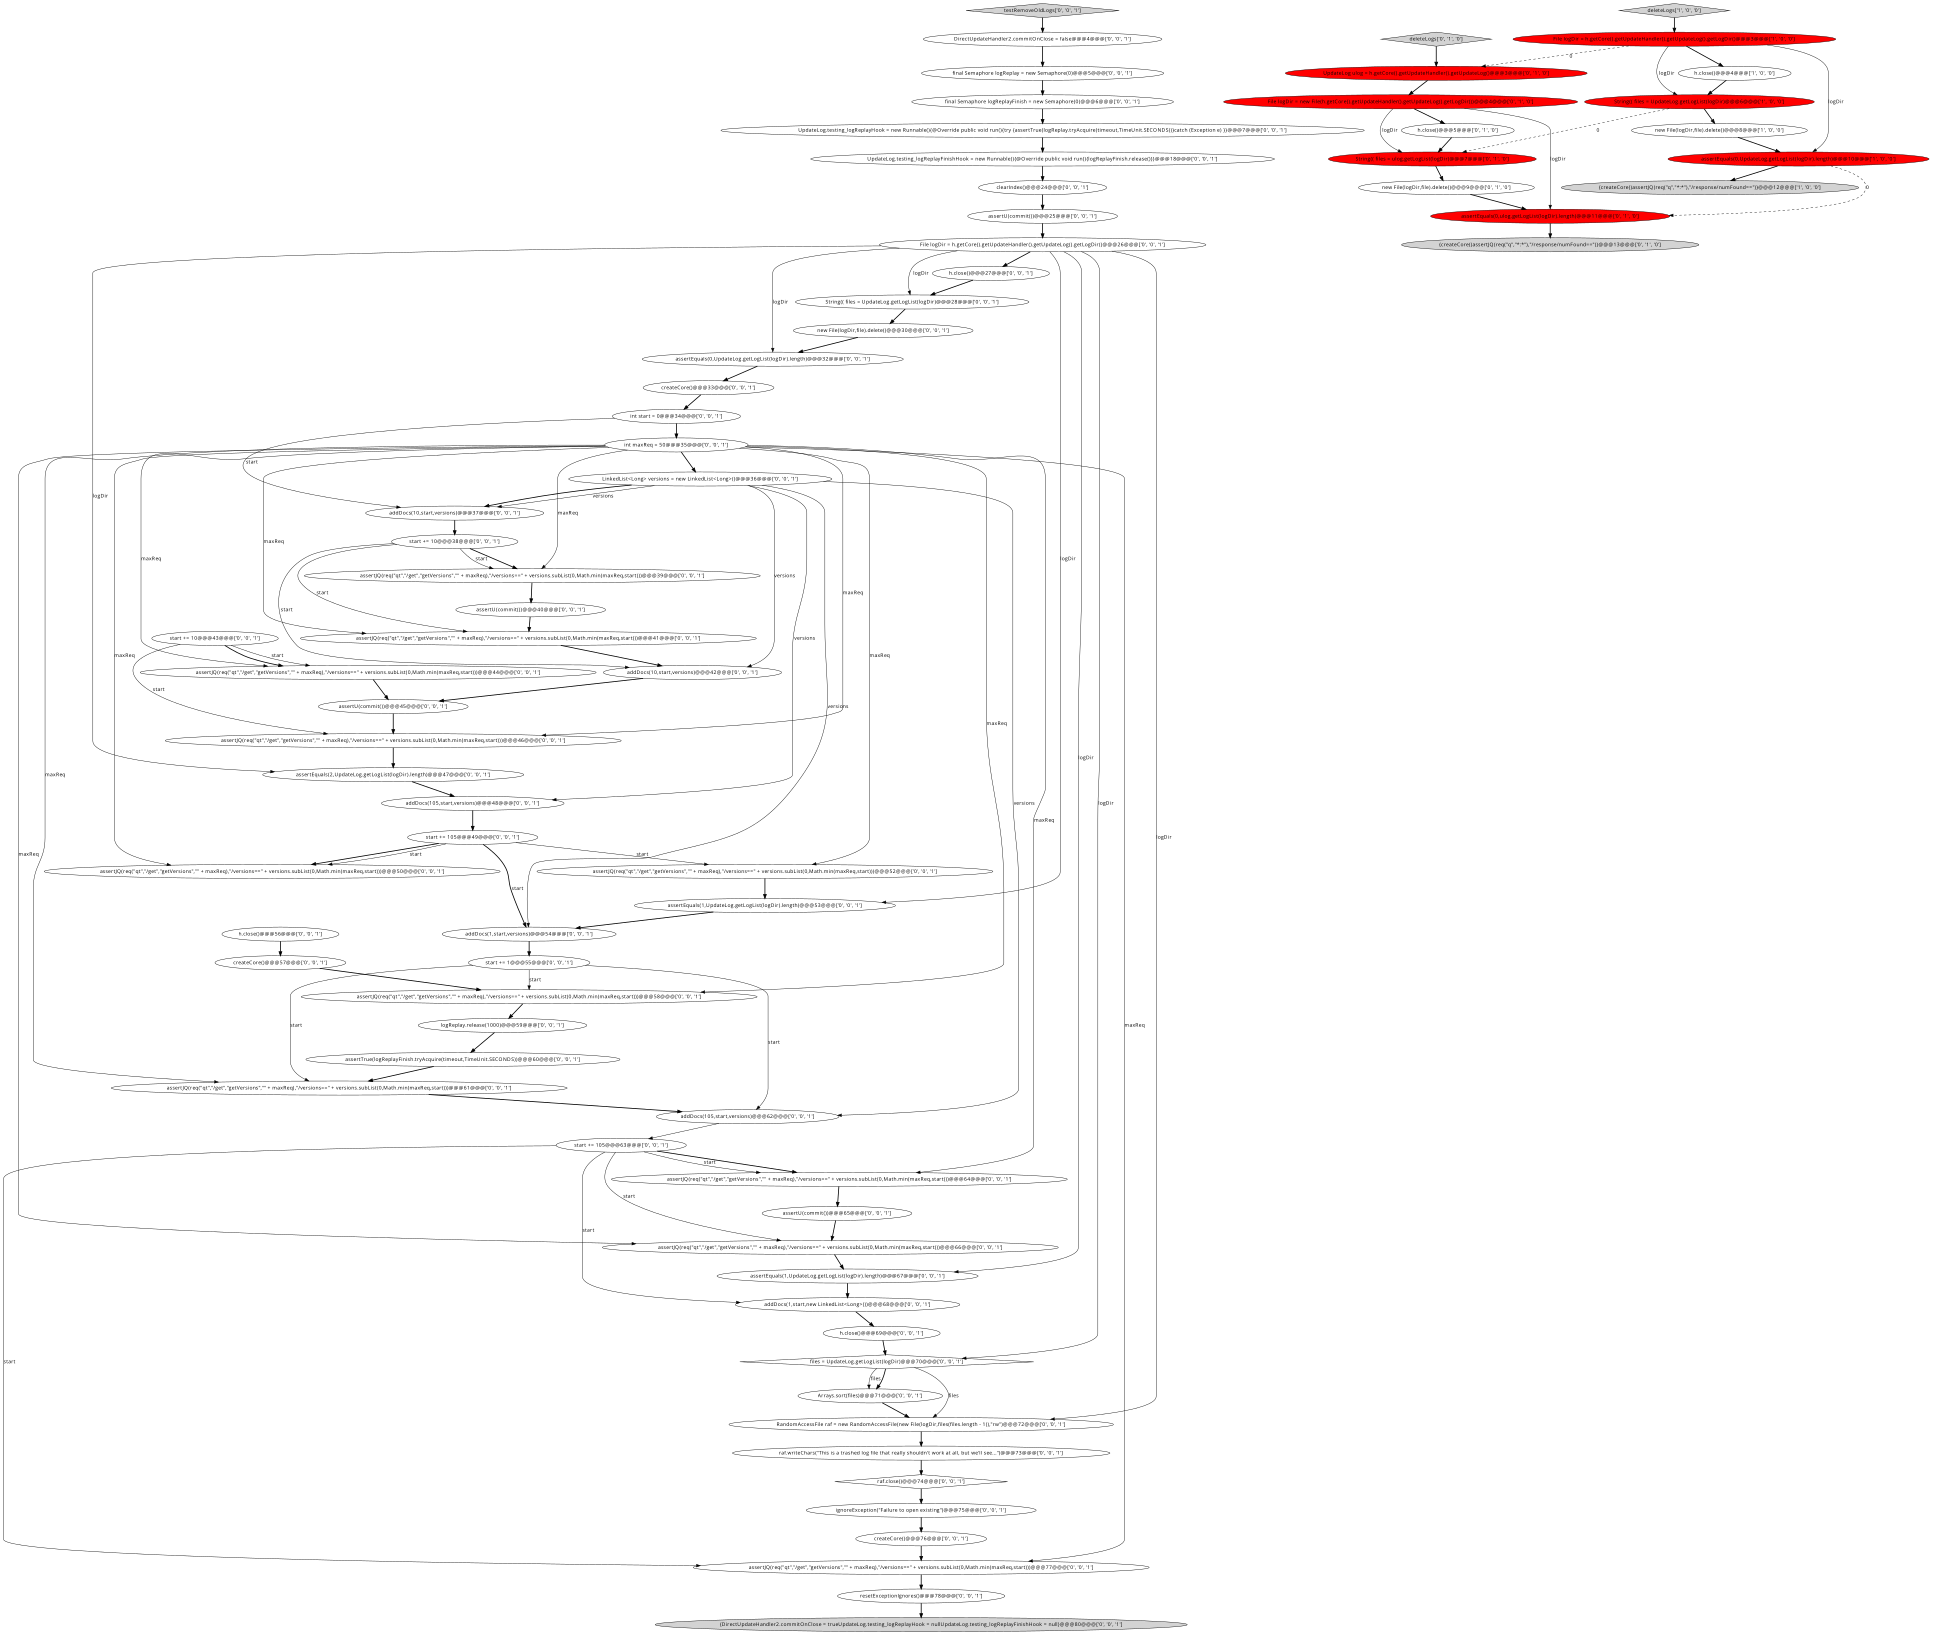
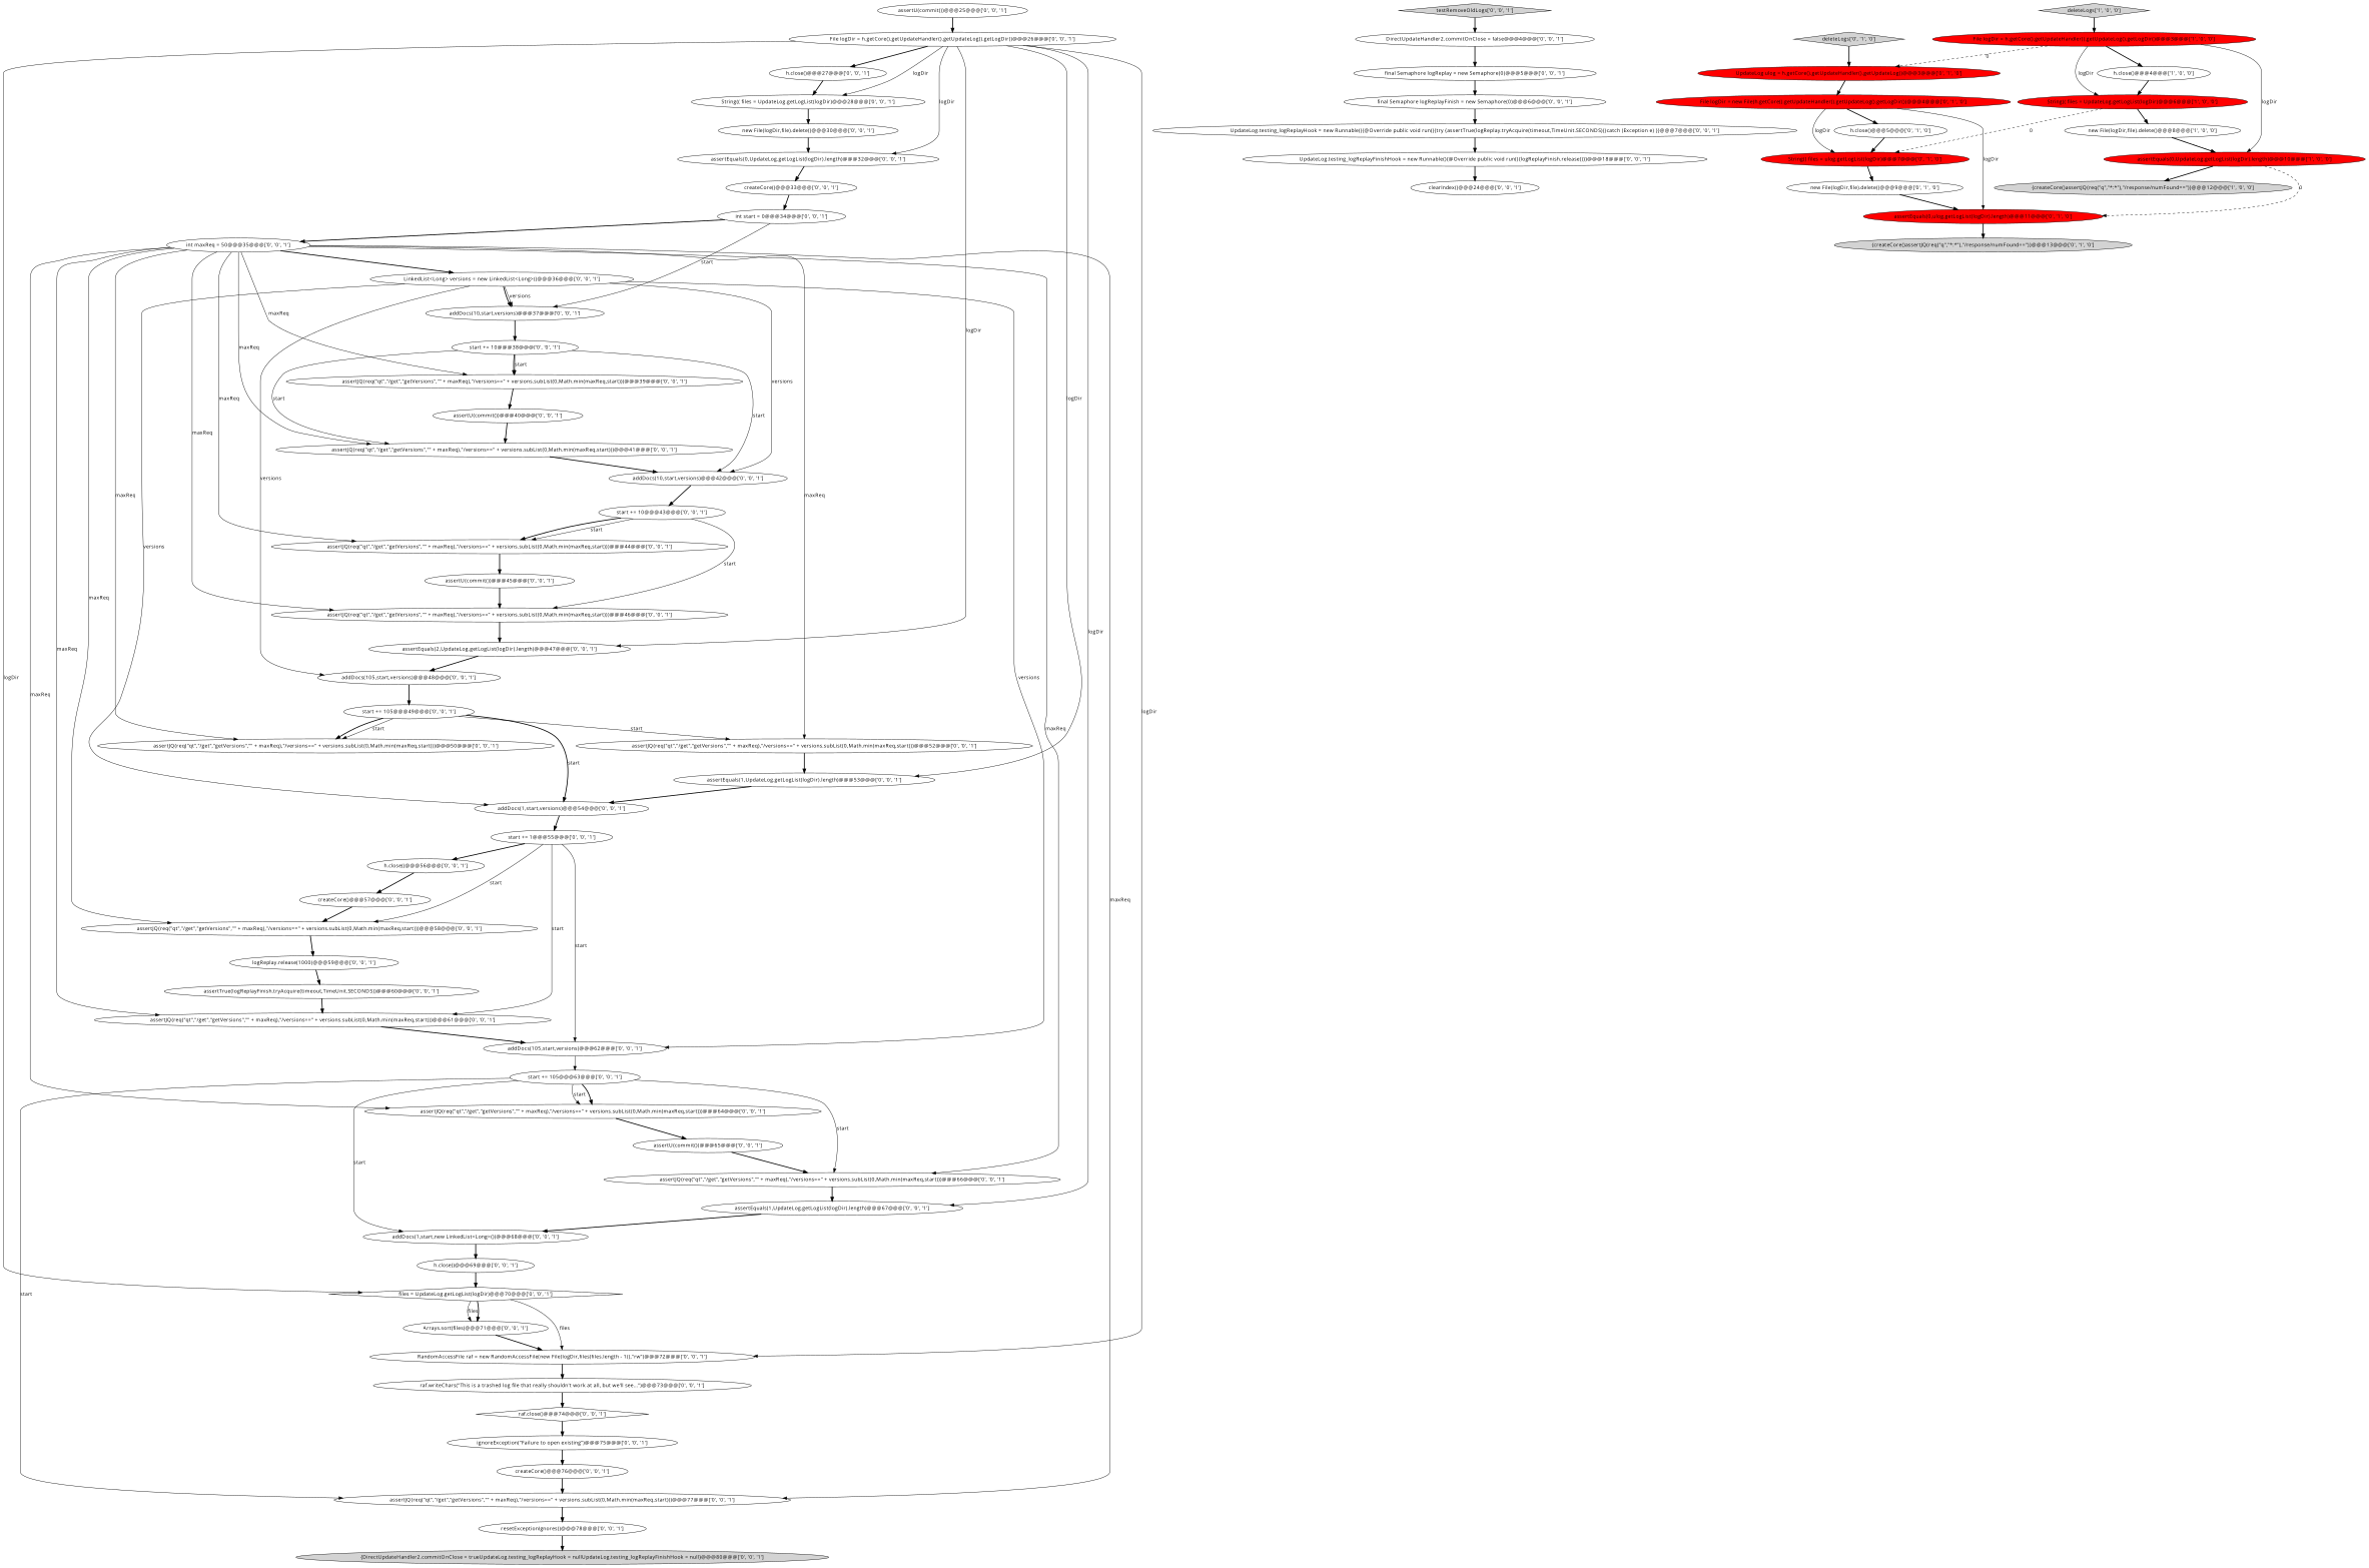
  digraph {
    fontname="Open Sans"
    node [fillcolor=white fontname="Open Sans" shape=ellipse style=filled]
    edge [fontname="Open Sans" style=bold]
    n1 [label="assertEquals(0,UpdateLog.getLogList(logDir).length)@@@32@@@['0', '0', '1']"]
    n2 [label="createCore()@@@33@@@['0', '0', '1']"]
    n3 [label="int start = 0@@@34@@@['0', '0', '1']"]
    n4 [label="resetExceptionIgnores()@@@78@@@['0', '0', '1']"]
    n5 [fillcolor=lightgray label="{DirectUpdateHandler2.commitOnClose = trueUpdateLog.testing_logReplayHook = nullUpdateLog.testing_logReplayFinishHook = null}@@@80@@@['0', '0', '1']"]
    n6 [label="new File(logDir,file).delete()@@@30@@@['0', '0', '1']"]
    n7 [label="addDocs(10,start,versions)@@@37@@@['0', '0', '1']"]
    n8 [label="int maxReq = 50@@@35@@@['0', '0', '1']"]
    n9 [label="start += 10@@@38@@@['0', '0', '1']"]
    n10 [label="assertJQ(req(\"qt\",\"/get\",\"getVersions\",\"\" + maxReq),\"/versions==\" + versions.subList(0,Math.min(maxReq,start)))@@@44@@@['0', '0', '1']"]
    n11 [label="assertJQ(req(\"qt\",\"/get\",\"getVersions\",\"\" + maxReq),\"/versions==\" + versions.subList(0,Math.min(maxReq,start)))@@@46@@@['0', '0', '1']"]
    n12 [label="assertJQ(req(\"qt\",\"/get\",\"getVersions\",\"\" + maxReq),\"/versions==\" + versions.subList(0,Math.min(maxReq,start)))@@@61@@@['0', '0', '1']"]
    n13 [label="assertJQ(req(\"qt\",\"/get\",\"getVersions\",\"\" + maxReq),\"/versions==\" + versions.subList(0,Math.min(maxReq,start)))@@@58@@@['0', '0', '1']"]
    n14 [label="assertJQ(req(\"qt\",\"/get\",\"getVersions\",\"\" + maxReq),\"/versions==\" + versions.subList(0,Math.min(maxReq,start)))@@@77@@@['0', '0', '1']"]
    n15 [label="assertJQ(req(\"qt\",\"/get\",\"getVersions\",\"\" + maxReq),\"/versions==\" + versions.subList(0,Math.min(maxReq,start)))@@@66@@@['0', '0', '1']"]
    n16 [label="assertJQ(req(\"qt\",\"/get\",\"getVersions\",\"\" + maxReq),\"/versions==\" + versions.subList(0,Math.min(maxReq,start)))@@@39@@@['0', '0', '1']"]
    n17 [label="assertJQ(req(\"qt\",\"/get\",\"getVersions\",\"\" + maxReq),\"/versions==\" + versions.subList(0,Math.min(maxReq,start)))@@@50@@@['0', '0', '1']"]
    n18 [label="assertJQ(req(\"qt\",\"/get\",\"getVersions\",\"\" + maxReq),\"/versions==\" + versions.subList(0,Math.min(maxReq,start)))@@@41@@@['0', '0', '1']"]
    n19 [label="assertJQ(req(\"qt\",\"/get\",\"getVersions\",\"\" + maxReq),\"/versions==\" + versions.subList(0,Math.min(maxReq,start)))@@@52@@@['0', '0', '1']"]
    n20 [label="assertJQ(req(\"qt\",\"/get\",\"getVersions\",\"\" + maxReq),\"/versions==\" + versions.subList(0,Math.min(maxReq,start)))@@@64@@@['0', '0', '1']"]
    n21 [label="LinkedList<Long> versions = new LinkedList<Long>()@@@36@@@['0', '0', '1']"]
    n22 [label="ignoreException(\"Failure to open existing\")@@@75@@@['0', '0', '1']"]
    n23 [label="createCore()@@@76@@@['0', '0', '1']"]
    n24 [label="assertU(commit())@@@45@@@['0', '0', '1']"]
    n25 [label="assertEquals(2,UpdateLog.getLogList(logDir).length)@@@47@@@['0', '0', '1']"]
    n26 [label="addDocs(105,start,versions)@@@48@@@['0', '0', '1']"]
    n27 [label="raf.close()@@@74@@@['0', '0', '1']" shape=diamond]
    n28 [label="UpdateLog.testing_logReplayFinishHook = new Runnable(){@Override public void run(){logReplayFinish.release()}}@@@18@@@['0', '0', '1']"]
    n29 [label="clearIndex()@@@24@@@['0', '0', '1']"]
    n30 [label="assertU(commit())@@@25@@@['0', '0', '1']"]
    n31 [fillcolor=red label="UpdateLog ulog = h.getCore().getUpdateHandler().getUpdateLog()@@@3@@@['0', '1', '0']"]
    n32 [fillcolor=red label="File logDir = new File(h.getCore().getUpdateHandler().getUpdateLog().getLogDir())@@@4@@@['0', '1', '0']"]
    n33 [fillcolor=red label="assertEquals(0,ulog.getLogList(logDir).length)@@@11@@@['0', '1', '0']"]
    n34 [fillcolor=red label="String(( files = ulog.getLogList(logDir)@@@7@@@['0', '1', '0']"]
    n35 [label="h.close()@@@5@@@['0', '1', '0']"]
    n36 [label="final Semaphore logReplayFinish = new Semaphore(0)@@@6@@@['0', '0', '1']"]
    n37 [label="UpdateLog.testing_logReplayHook = new Runnable(){@Override public void run(){try {assertTrue(logReplay.tryAcquire(timeout,TimeUnit.SECONDS))}catch (Exception e) }}@@@7@@@['0', '0', '1']"]
    n38 [fillcolor=red label="assertEquals(0,UpdateLog.getLogList(logDir).length)@@@10@@@['1', '0', '0']"]
    n39 [fillcolor=lightgray label="{createCore()assertJQ(req(\"q\",\"*:*\"),\"/response/numFound==\")}@@@12@@@['1', '0', '0']"]
    n40 [fillcolor=lightgray label="{createCore()assertJQ(req(\"q\",\"*:*\"),\"/response/numFound==\")}@@@13@@@['0', '1', '0']"]
    n41 [label="start += 105@@@49@@@['0', '0', '1']"]
    n42 [label="addDocs(1,start,versions)@@@54@@@['0', '0', '1']"]
    n43 [label="final Semaphore logReplay = new Semaphore(0)@@@5@@@['0', '0', '1']"]
    n44 [label="new File(logDir,file).delete()@@@8@@@['1', '0', '0']"]
    n45 [label="start += 1@@@55@@@['0', '0', '1']"]
    n46 [label="h.close()@@@56@@@['0', '0', '1']"]
    n47 [label="addDocs(105,start,versions)@@@62@@@['0', '0', '1']"]
    n48 [label="createCore()@@@57@@@['0', '0', '1']"]
    n49 [label="start += 105@@@63@@@['0', '0', '1']"]
    n50 [label="logReplay.release(1000)@@@59@@@['0', '0', '1']"]
    n51 [label="RandomAccessFile raf = new RandomAccessFile(new File(logDir,files(files.length - 1(),\"rw\")@@@72@@@['0', '0', '1']"]
    n52 [label="raf.writeChars(\"This is a trashed log file that really shouldn't work at all, but we'll see...\")@@@73@@@['0', '0', '1']"]
    n53 [label="DirectUpdateHandler2.commitOnClose = false@@@4@@@['0', '0', '1']"]
    n54 [fillcolor=lightgray label="deleteLogs['1', '0', '0']" shape=diamond]
    n55 [fillcolor=red label="File logDir = h.getCore().getUpdateHandler().getUpdateLog().getLogDir()@@@3@@@['1', '0', '0']"]
    n56 [label="h.close()@@@4@@@['1', '0', '0']"]
    n57 [fillcolor=red label="String(( files = UpdateLog.getLogList(logDir)@@@6@@@['1', '0', '0']"]
    n58 [fillcolor=lightgray label="testRemoveOldLogs['0', '0', '1']" shape=diamond]
    n59 [label="addDocs(1,start,new LinkedList<Long>())@@@68@@@['0', '0', '1']"]
    n60 [label="h.close()@@@69@@@['0', '0', '1']"]
    n61 [label="files = UpdateLog.getLogList(logDir)@@@70@@@['0', '0', '1']" shape=diamond]
    n62 [label="assertU(commit())@@@65@@@['0', '0', '1']"]
    n63 [label="assertEquals(1,UpdateLog.getLogList(logDir).length)@@@67@@@['0', '0', '1']"]
    n64 [label="assertU(commit())@@@40@@@['0', '0', '1']"]
    n65 [label="addDocs(10,start,versions)@@@42@@@['0', '0', '1']"]
    n66 [label="new File(logDir,file).delete()@@@9@@@['0', '1', '0']"]
    n67 [label="assertEquals(1,UpdateLog.getLogList(logDir).length)@@@53@@@['0', '0', '1']"]
    n68 [label="start += 10@@@43@@@['0', '0', '1']"]
    n69 [label="File logDir = h.getCore().getUpdateHandler().getUpdateLog().getLogDir()@@@26@@@['0', '0', '1']"]
    n70 [label="String(( files = UpdateLog.getLogList(logDir)@@@28@@@['0', '0', '1']"]
    n71 [label="h.close()@@@27@@@['0', '0', '1']"]
    n72 [label="Arrays.sort(files)@@@71@@@['0', '0', '1']"]
    n73 [label="assertTrue(logReplayFinish.tryAcquire(timeout,TimeUnit.SECONDS))@@@60@@@['0', '0', '1']"]
    n74 [fillcolor=lightgray label="deleteLogs['0', '1', '0']" shape=diamond]
    n1 -> n2
    n2 -> n3
    n3 -> n7 [label=start style=solid]
    n3 -> n8
    n4 -> n5
    n6 -> n1
    n7 -> n9
    n8 -> n10 [label=maxReq style=solid]
    n8 -> n11 [label=maxReq style=solid]
    n8 -> n12 [label=maxReq style=solid]
    n8 -> n13 [label=maxReq style=solid]
    n8 -> n14 [label=maxReq style=solid]
    n8 -> n15 [label=maxReq style=solid]
    n8 -> n16 [label=maxReq style=solid]
    n8 -> n17 [label=maxReq style=solid]
    n8 -> n18 [label=maxReq style=solid]
    n8 -> n19 [label=maxReq style=solid]
    n8 -> n20 [label=maxReq style=solid]
    n8 -> n21
    n9 -> n16
    n9 -> n16 [label=start style=solid]
    n9 -> n18 [label=start style=solid]
    n9 -> n65 [label=start style=solid]
    n10 -> n24
    n11 -> n25
    n12 -> n47
    n13 -> n50
    n14 -> n4
    n15 -> n63
    n16 -> n64
    n18 -> n65
    n19 -> n67
    n20 -> n62
    n21 -> n7 [label=versions style=solid]
    n21 -> n7
    n21 -> n26 [label=versions style=solid]
    n21 -> n42 [label=versions style=solid]
    n21 -> n47 [label=versions style=solid]
    n21 -> n65 [label=versions style=solid]
    n22 -> n23
    n23 -> n14
    n24 -> n11
    n25 -> n26
    n26 -> n41
    n27 -> n22
    n28 -> n29
-   n29 -> n30
    n30 -> n69
    n31 -> n32
    n32 -> n33 [label=logDir style=solid]
    n32 -> n34 [label=logDir style=solid]
    n32 -> n35
    n33 -> n40
    n34 -> n66
    n35 -> n34
    n36 -> n37
    n37 -> n28
    n38 -> n33 [label=0 style=dashed]
    n38 -> n39
    n41 -> n17
    n41 -> n17 [label=start style=solid]
    n41 -> n19 [label=start style=solid]
    n41 -> n42 [label=start]
    n42 -> n45
    n43 -> n36
    n44 -> n38
    n45 -> n12 [label=start style=solid]
    n45 -> n13 [label=start style=solid]
+   n45 -> n46
    n45 -> n47 [label=start style=solid]
    n46 -> n48
    n47 -> n49 [style=solid]
    n48 -> n13
    n49 -> n14 [label=start style=solid]
    n49 -> n15 [label=start style=solid]
    n49 -> n20
    n49 -> n20 [label=start style=solid]
    n49 -> n59 [label=start style=solid]
    n50 -> n73
    n51 -> n52
    n52 -> n27
    n53 -> n43
    n54 -> n55
    n55 -> n31 [label=0 style=dashed]
    n55 -> n38 [label=logDir style=solid]
    n55 -> n56
    n55 -> n57 [label=logDir style=solid]
    n56 -> n57
    n57 -> n34 [label=0 style=dashed]
    n57 -> n44
    n58 -> n53
    n59 -> n60
    n60 -> n61
    n61 -> n51 [label=files style=solid]
    n61 -> n72 [label=files style=solid]
    n61 -> n72
    n62 -> n15
    n63 -> n59
    n64 -> n18
-   n65 -> n24
+   n65 -> n68
    n66 -> n33
    n67 -> n42
    n68 -> n10 [label=start style=solid]
    n68 -> n10
    n68 -> n11 [label=start style=solid]
    n69 -> n1 [label=logDir style=solid]
    n69 -> n25 [label=logDir style=solid]
    n69 -> n51 [label=logDir style=solid]
    n69 -> n61 [label=logDir style=solid]
    n69 -> n63 [label=logDir style=solid]
    n69 -> n67 [label=logDir style=solid]
    n69 -> n70 [label=logDir style=solid]
    n69 -> n71
    n70 -> n6
    n71 -> n70
    n72 -> n51
    n73 -> n12
    n74 -> n31
  }
